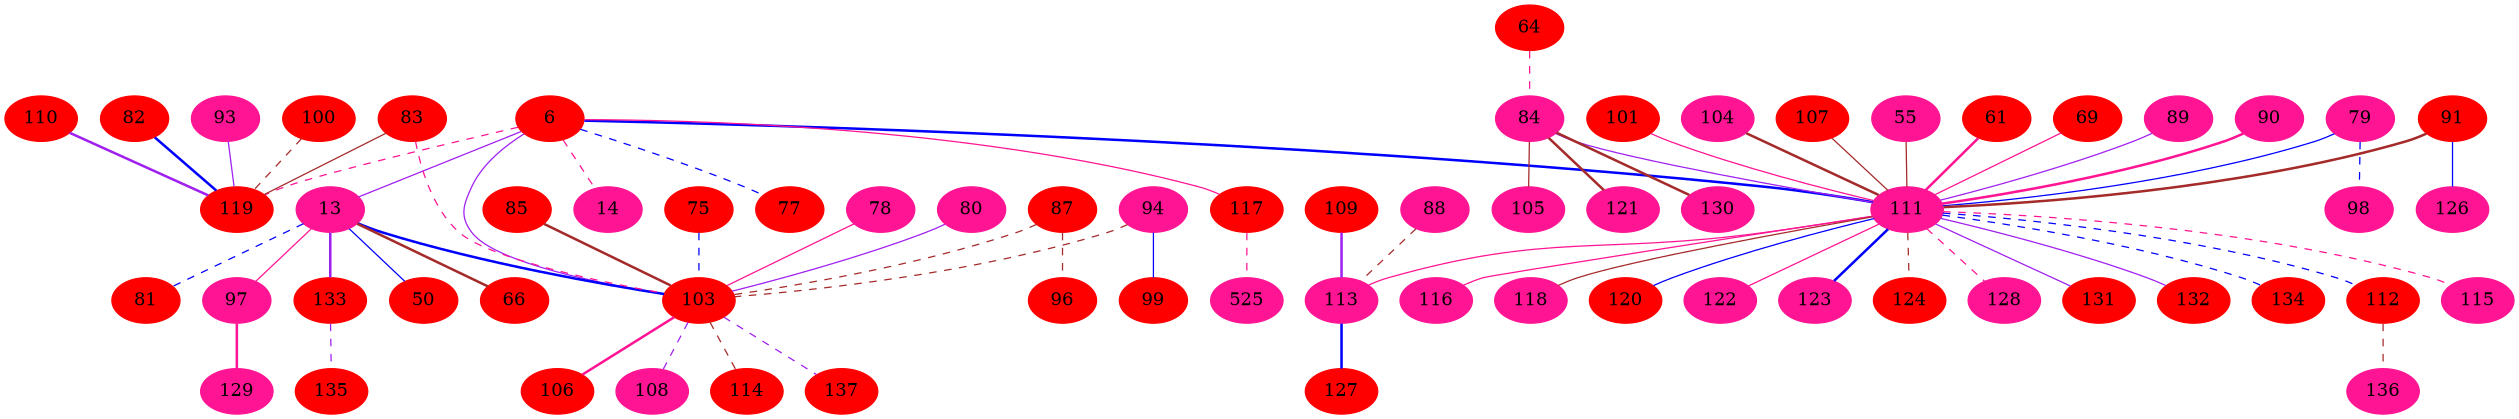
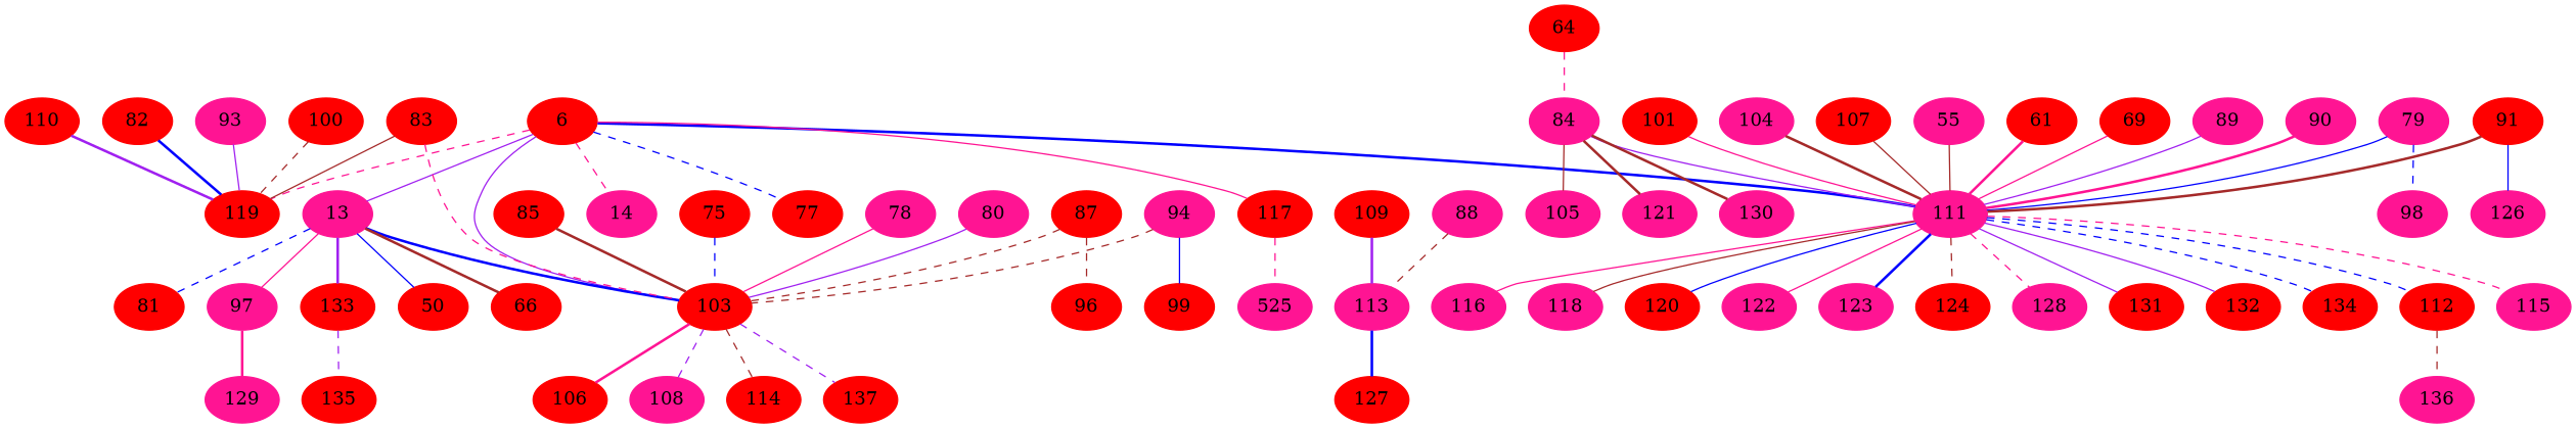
  graph {
    node [color=red style=filled]
    edge [color=deeppink style=solid]
    6 [super="+4"]
    13 [color=deeppink]
    14 [color=deeppink]
    77
    103 [super="+45+56+59+92+63+72"]
    111 [color=deeppink super="+33+95+70+74+68"]
    117 [super="+27"]
    119 [super="+54+71+65+76"]
    50
    66
    81
    97 [color=deeppink]
    133 [super="+86"]
    106
    108 [color=deeppink]
    114
    137
    113 [color=deeppink super="+58"]
    112 [super="+67"]
    115 [color=deeppink]
    116 [color=deeppink]
    118 [color=deeppink]
    120
    122 [color=deeppink]
    123 [color=deeppink]
    124
    128 [color=deeppink]
    131
    132
    134
    n31 [color=deeppink label=525]
    129 [color=deeppink]
    135
    55 [color=deeppink]
    61
    84 [color=deeppink super="+53"]
    105 [color=deeppink]
    121 [color=deeppink]
    130 [color=deeppink]
    64
    69
    75
    78 [color=deeppink super="+62"]
    79 [color=deeppink]
    98 [color=deeppink]
    80 [color=deeppink]
    82
    83
    85
    87
    96
    127
    88 [color=deeppink]
    89 [color=deeppink]
    90 [color=deeppink]
    91
    126 [color=deeppink]
    93 [color=deeppink]
    94 [color=deeppink]
    99
    100
    101
    104 [color=deeppink]
    107
    109
    110
    136 [color=deeppink]
    6 -- 13 [color=purple weight=2]
    6 -- 14 [style=dashed]
    6 -- 77 [color=blue style=dashed]
    6 -- 103 [color=purple]
    6 -- 111 [color=blue style=bold weight=2]
    6 -- 117
    6 -- 119 [style=dashed weight=2]
    13 -- 103 [color=blue style=bold]
    13 -- 50 [color=blue]
    13 -- 66 [color=brown style=bold]
    13 -- 81 [color=blue style=dashed]
    13 -- 97
    13 -- 133 [color=purple style=bold]
    103 -- 106 [style=bold]
    103 -- 108 [color=purple style=dashed]
    103 -- 114 [color=brown style=dashed]
    103 -- 137 [color=purple style=dashed]
-   111 -- 113
    111 -- 112 [color=blue style=dashed]
    111 -- 115 [style=dashed]
    111 -- 116
    111 -- 118 [color=brown]
    111 -- 120 [color=blue]
    111 -- 122
    111 -- 123 [color=blue style=bold]
    111 -- 124 [color=brown style=dashed]
    111 -- 128 [style=dashed]
    111 -- 131 [color=purple]
    111 -- 132 [color=purple]
    111 -- 134 [color=blue style=dashed]
    117 -- n31 [style=dashed]
    97 -- 129 [style=bold]
    133 -- 135 [color=purple style=dashed]
    113 -- 127 [color=blue style=bold]
    112 -- 136 [color=brown style=dashed]
    55 -- 111 [color=brown]
    61 -- 111 [style=bold]
    84 -- 111 [color=purple]
    84 -- 105 [color=brown]
    84 -- 121 [color=brown style=bold]
    84 -- 130 [color=brown style=bold]
    64 -- 84 [style=dashed]
    69 -- 111
    75 -- 103 [color=blue style=dashed]
    78 -- 103
    79 -- 111 [color=blue]
    79 -- 98 [color=blue style=dashed]
    80 -- 103 [color=purple]
    82 -- 119 [color=blue style=bold]
    83 -- 103 [style=dashed]
    83 -- 119 [color=brown]
    85 -- 103 [color=brown style=bold]
    87 -- 103 [color=brown style=dashed]
    87 -- 96 [color=brown style=dashed]
    88 -- 113 [color=brown style=dashed]
    89 -- 111 [color=purple]
    90 -- 111 [style=bold]
    91 -- 111 [color=brown style=bold]
    91 -- 126 [color=blue]
    93 -- 119 [color=purple]
    94 -- 103 [color=brown style=dashed]
    94 -- 99 [color=blue]
    100 -- 119 [color=brown style=dashed]
    101 -- 111
    104 -- 111 [color=brown style=bold]
    107 -- 111 [color=brown]
    109 -- 113 [color=purple style=bold]
    110 -- 119 [color=purple style=bold]
  }
